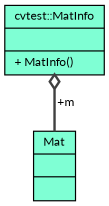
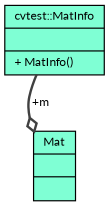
  digraph {
    fontname=Lato
    node [color=black fillcolor=aquamarine fontname=Lato fontsize=10 shape=record style=filled]
    n1 [fontcolor=black height=0.2 label="{cvtest::MatInfo\n||+ MatInfo()\l}" width=0.4]
    n2 [height=0.2 label="{Mat\n||}" width=0.4]
-   n2 -> n1 [arrowhead=odiamond color=grey25 fontname=Lato fontsize=10 label=" +m" labelfontname=Helvetica labelfontsize=10 style=bold]
+   n1 -> n2 [arrowhead=odiamond color=grey25 fontname=Lato fontsize=10 label=" +m" labelfontname=Helvetica labelfontsize=10 style=bold]
  }
